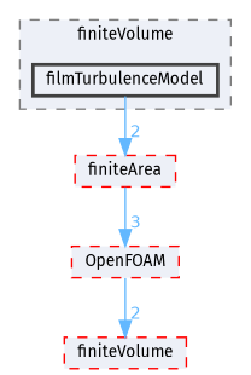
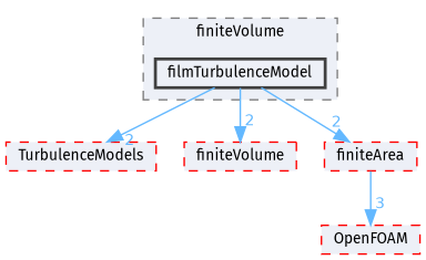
  digraph {
    compound=true
    fontname="Fira Sans"
    node [color=red fillcolor="#edf0f7" fontname="Fira Sans" fontsize=10 shape=box style="filled,dashed"]
    edge [color=steelblue1 fontcolor=steelblue1 fontname="Fira Sans" fontsize=10 headlabel=2 labeldistance=1.5 labelfontname=Helvetica labelfontsize=10]
    n1 [color=grey25 height=0.2 label=filmTurbulenceModel style="filled,bold" width=0.4]
+   n2 [height=0.2 label=TurbulenceModels width=0.4]
    n3 [height=0.2 label=finiteVolume width=0.4]
    n4 [height=0.2 label=finiteArea width=0.4]
    n5 [height=0.2 label=OpenFOAM width=0.4]
    subgraph cluster_1 {
      bgcolor="#edf0f7"
      fontsize=10
      label=finiteVolume
      pencolor=grey50
      style="filled,dashed"
      n1
    }
-   n5 -> n3
+   n1 -> n2
+   n1 -> n3
    n1 -> n4
    n4 -> n5 [headlabel=3]
  }
